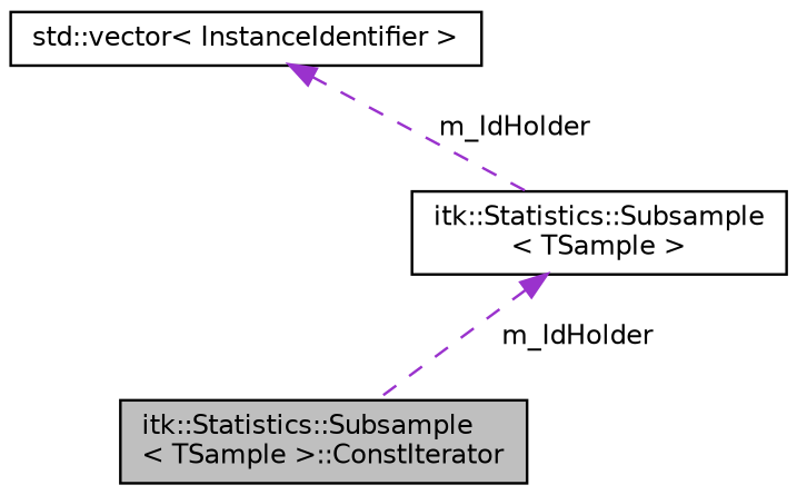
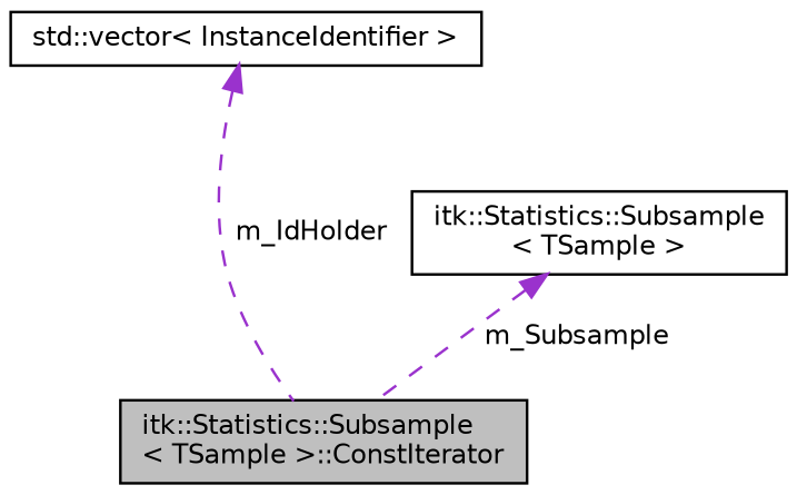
  digraph {
    node [color=black fillcolor=white fontname=Helvetica fontsize=10 shape=record style=filled]
    edge [color=darkorchid3 dir=back fontname=Helvetica fontsize=10 labelfontname=Helvetica labelfontsize=10 style=dashed]
    n1 [fillcolor=grey75 fontcolor=black height=0.2 label="itk::Statistics::Subsample\l\< TSample \>::ConstIterator" width=0.4]
    n2 [height=0.2 label="itk::Statistics::Subsample\l\< TSample \>" width=0.4]
    n3 [height=0.2 label="std::vector\< InstanceIdentifier \>" width=0.4]
-   n2 -> n1 [label=" m_IdHolder"]
-   n3 -> n2 [label=" m_IdHolder"]
+   n2 -> n1 [label=" m_Subsample"]
+   n3 -> n1 [label=" m_IdHolder"]
  }
